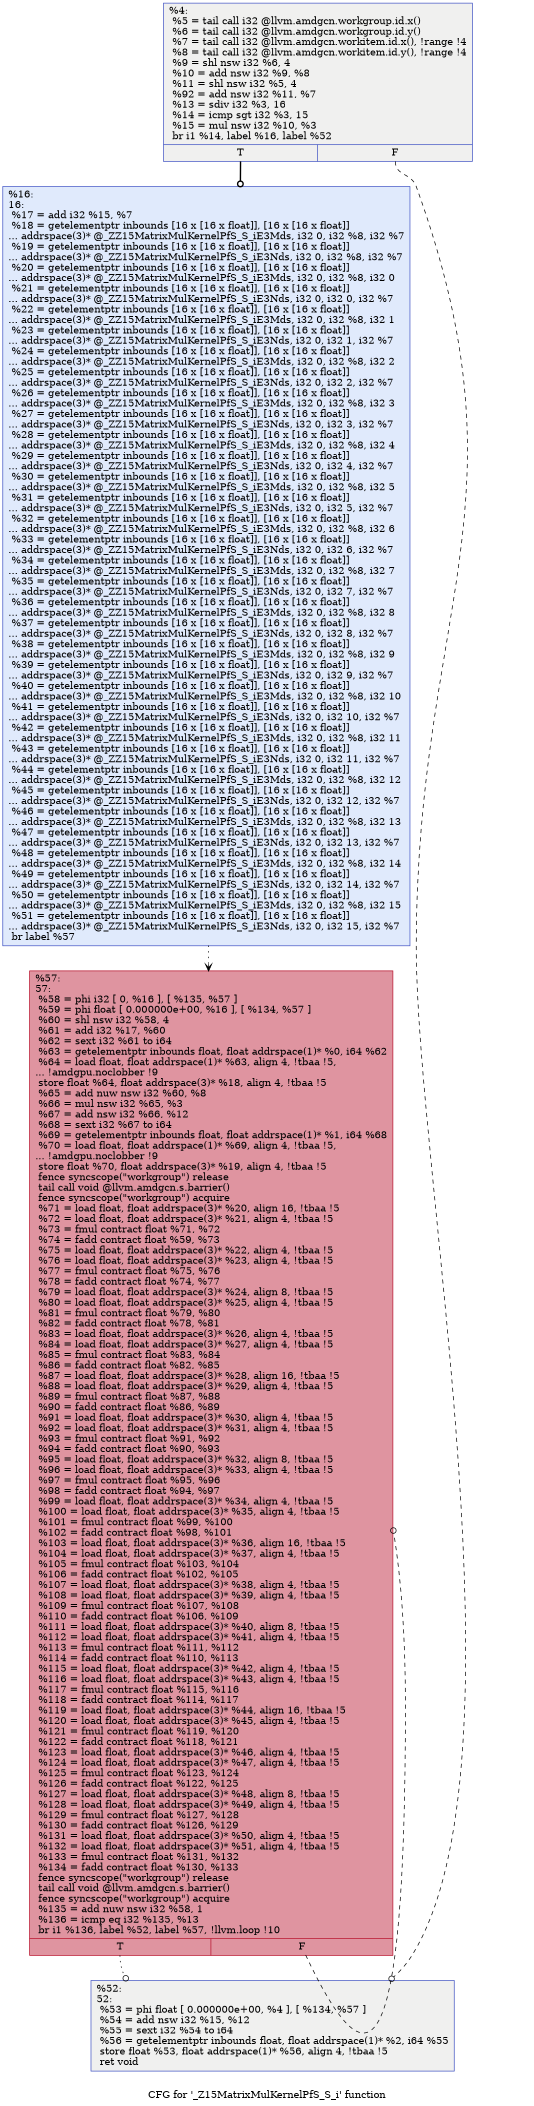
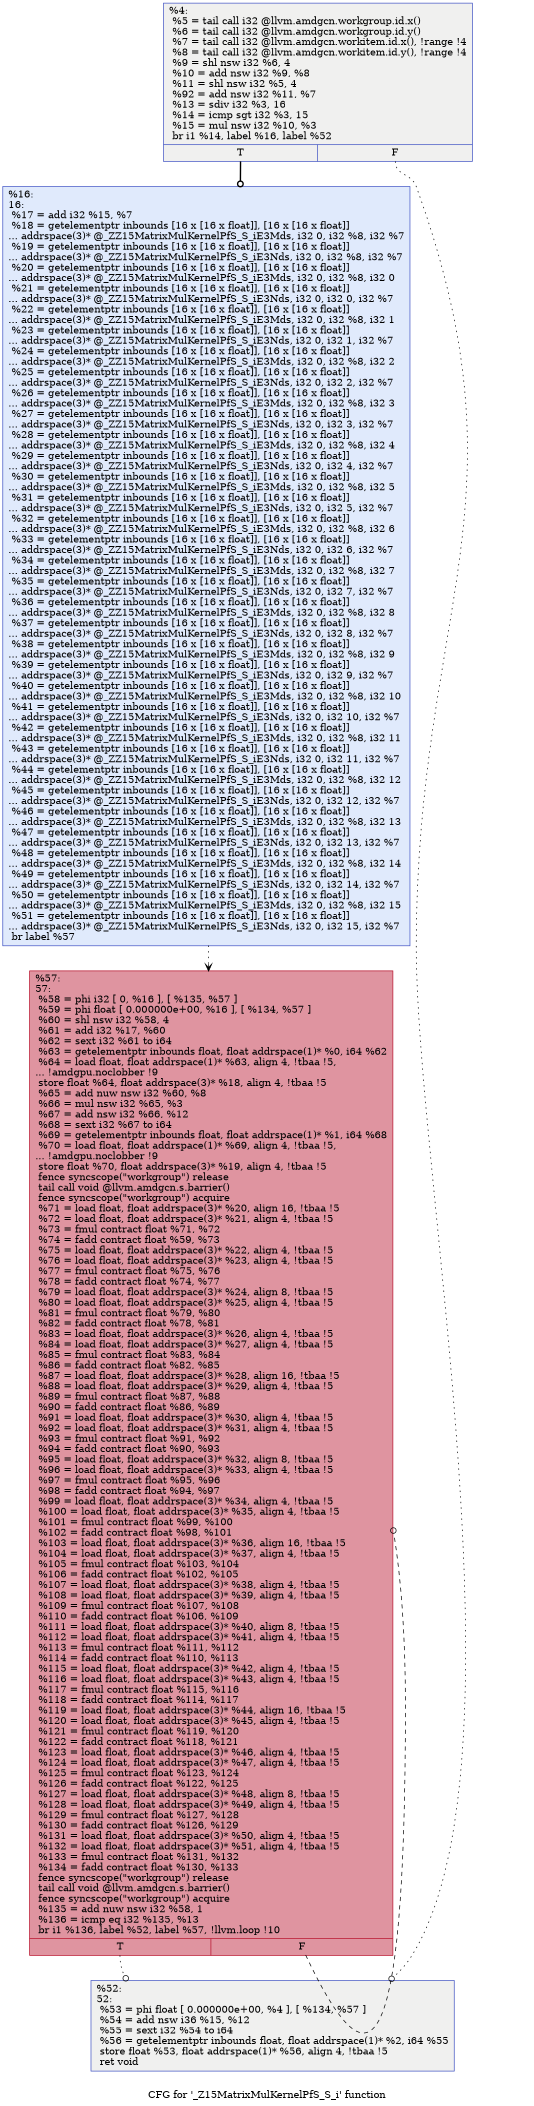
  digraph {
    label="CFG for '_Z15MatrixMulKernelPfS_S_i' function"
    node [color="#3d50c3ff" fillcolor="#dedcdb70" shape=record style=filled]
    edge [arrowhead=odot style=dashed tailport=s0]
    n1 [label="{%4:\l  %5 = tail call i32 @llvm.amdgcn.workgroup.id.x()\l  %6 = tail call i32 @llvm.amdgcn.workgroup.id.y()\l  %7 = tail call i32 @llvm.amdgcn.workitem.id.x(), !range !4\l  %8 = tail call i32 @llvm.amdgcn.workitem.id.y(), !range !4\l  %9 = shl nsw i32 %6, 4\l  %10 = add nsw i32 %9, %8\l  %11 = shl nsw i32 %5, 4\l  %92 = add nsw i32 %11, %7\l  %13 = sdiv i32 %3, 16\l  %14 = icmp sgt i32 %3, 15\l  %15 = mul nsw i32 %10, %3\l  br i1 %14, label %16, label %52\l|{<s0>T|<s1>F}}"]
    n2 [fillcolor="#b9d0f970" label="{%16:\l16:                                               \l  %17 = add i32 %15, %7\l  %18 = getelementptr inbounds [16 x [16 x float]], [16 x [16 x float]]\l... addrspace(3)* @_ZZ15MatrixMulKernelPfS_S_iE3Mds, i32 0, i32 %8, i32 %7\l  %19 = getelementptr inbounds [16 x [16 x float]], [16 x [16 x float]]\l... addrspace(3)* @_ZZ15MatrixMulKernelPfS_S_iE3Nds, i32 0, i32 %8, i32 %7\l  %20 = getelementptr inbounds [16 x [16 x float]], [16 x [16 x float]]\l... addrspace(3)* @_ZZ15MatrixMulKernelPfS_S_iE3Mds, i32 0, i32 %8, i32 0\l  %21 = getelementptr inbounds [16 x [16 x float]], [16 x [16 x float]]\l... addrspace(3)* @_ZZ15MatrixMulKernelPfS_S_iE3Nds, i32 0, i32 0, i32 %7\l  %22 = getelementptr inbounds [16 x [16 x float]], [16 x [16 x float]]\l... addrspace(3)* @_ZZ15MatrixMulKernelPfS_S_iE3Mds, i32 0, i32 %8, i32 1\l  %23 = getelementptr inbounds [16 x [16 x float]], [16 x [16 x float]]\l... addrspace(3)* @_ZZ15MatrixMulKernelPfS_S_iE3Nds, i32 0, i32 1, i32 %7\l  %24 = getelementptr inbounds [16 x [16 x float]], [16 x [16 x float]]\l... addrspace(3)* @_ZZ15MatrixMulKernelPfS_S_iE3Mds, i32 0, i32 %8, i32 2\l  %25 = getelementptr inbounds [16 x [16 x float]], [16 x [16 x float]]\l... addrspace(3)* @_ZZ15MatrixMulKernelPfS_S_iE3Nds, i32 0, i32 2, i32 %7\l  %26 = getelementptr inbounds [16 x [16 x float]], [16 x [16 x float]]\l... addrspace(3)* @_ZZ15MatrixMulKernelPfS_S_iE3Mds, i32 0, i32 %8, i32 3\l  %27 = getelementptr inbounds [16 x [16 x float]], [16 x [16 x float]]\l... addrspace(3)* @_ZZ15MatrixMulKernelPfS_S_iE3Nds, i32 0, i32 3, i32 %7\l  %28 = getelementptr inbounds [16 x [16 x float]], [16 x [16 x float]]\l... addrspace(3)* @_ZZ15MatrixMulKernelPfS_S_iE3Mds, i32 0, i32 %8, i32 4\l  %29 = getelementptr inbounds [16 x [16 x float]], [16 x [16 x float]]\l... addrspace(3)* @_ZZ15MatrixMulKernelPfS_S_iE3Nds, i32 0, i32 4, i32 %7\l  %30 = getelementptr inbounds [16 x [16 x float]], [16 x [16 x float]]\l... addrspace(3)* @_ZZ15MatrixMulKernelPfS_S_iE3Mds, i32 0, i32 %8, i32 5\l  %31 = getelementptr inbounds [16 x [16 x float]], [16 x [16 x float]]\l... addrspace(3)* @_ZZ15MatrixMulKernelPfS_S_iE3Nds, i32 0, i32 5, i32 %7\l  %32 = getelementptr inbounds [16 x [16 x float]], [16 x [16 x float]]\l... addrspace(3)* @_ZZ15MatrixMulKernelPfS_S_iE3Mds, i32 0, i32 %8, i32 6\l  %33 = getelementptr inbounds [16 x [16 x float]], [16 x [16 x float]]\l... addrspace(3)* @_ZZ15MatrixMulKernelPfS_S_iE3Nds, i32 0, i32 6, i32 %7\l  %34 = getelementptr inbounds [16 x [16 x float]], [16 x [16 x float]]\l... addrspace(3)* @_ZZ15MatrixMulKernelPfS_S_iE3Mds, i32 0, i32 %8, i32 7\l  %35 = getelementptr inbounds [16 x [16 x float]], [16 x [16 x float]]\l... addrspace(3)* @_ZZ15MatrixMulKernelPfS_S_iE3Nds, i32 0, i32 7, i32 %7\l  %36 = getelementptr inbounds [16 x [16 x float]], [16 x [16 x float]]\l... addrspace(3)* @_ZZ15MatrixMulKernelPfS_S_iE3Mds, i32 0, i32 %8, i32 8\l  %37 = getelementptr inbounds [16 x [16 x float]], [16 x [16 x float]]\l... addrspace(3)* @_ZZ15MatrixMulKernelPfS_S_iE3Nds, i32 0, i32 8, i32 %7\l  %38 = getelementptr inbounds [16 x [16 x float]], [16 x [16 x float]]\l... addrspace(3)* @_ZZ15MatrixMulKernelPfS_S_iE3Mds, i32 0, i32 %8, i32 9\l  %39 = getelementptr inbounds [16 x [16 x float]], [16 x [16 x float]]\l... addrspace(3)* @_ZZ15MatrixMulKernelPfS_S_iE3Nds, i32 0, i32 9, i32 %7\l  %40 = getelementptr inbounds [16 x [16 x float]], [16 x [16 x float]]\l... addrspace(3)* @_ZZ15MatrixMulKernelPfS_S_iE3Mds, i32 0, i32 %8, i32 10\l  %41 = getelementptr inbounds [16 x [16 x float]], [16 x [16 x float]]\l... addrspace(3)* @_ZZ15MatrixMulKernelPfS_S_iE3Nds, i32 0, i32 10, i32 %7\l  %42 = getelementptr inbounds [16 x [16 x float]], [16 x [16 x float]]\l... addrspace(3)* @_ZZ15MatrixMulKernelPfS_S_iE3Mds, i32 0, i32 %8, i32 11\l  %43 = getelementptr inbounds [16 x [16 x float]], [16 x [16 x float]]\l... addrspace(3)* @_ZZ15MatrixMulKernelPfS_S_iE3Nds, i32 0, i32 11, i32 %7\l  %44 = getelementptr inbounds [16 x [16 x float]], [16 x [16 x float]]\l... addrspace(3)* @_ZZ15MatrixMulKernelPfS_S_iE3Mds, i32 0, i32 %8, i32 12\l  %45 = getelementptr inbounds [16 x [16 x float]], [16 x [16 x float]]\l... addrspace(3)* @_ZZ15MatrixMulKernelPfS_S_iE3Nds, i32 0, i32 12, i32 %7\l  %46 = getelementptr inbounds [16 x [16 x float]], [16 x [16 x float]]\l... addrspace(3)* @_ZZ15MatrixMulKernelPfS_S_iE3Mds, i32 0, i32 %8, i32 13\l  %47 = getelementptr inbounds [16 x [16 x float]], [16 x [16 x float]]\l... addrspace(3)* @_ZZ15MatrixMulKernelPfS_S_iE3Nds, i32 0, i32 13, i32 %7\l  %48 = getelementptr inbounds [16 x [16 x float]], [16 x [16 x float]]\l... addrspace(3)* @_ZZ15MatrixMulKernelPfS_S_iE3Mds, i32 0, i32 %8, i32 14\l  %49 = getelementptr inbounds [16 x [16 x float]], [16 x [16 x float]]\l... addrspace(3)* @_ZZ15MatrixMulKernelPfS_S_iE3Nds, i32 0, i32 14, i32 %7\l  %50 = getelementptr inbounds [16 x [16 x float]], [16 x [16 x float]]\l... addrspace(3)* @_ZZ15MatrixMulKernelPfS_S_iE3Mds, i32 0, i32 %8, i32 15\l  %51 = getelementptr inbounds [16 x [16 x float]], [16 x [16 x float]]\l... addrspace(3)* @_ZZ15MatrixMulKernelPfS_S_iE3Nds, i32 0, i32 15, i32 %7\l  br label %57\l}"]
-   n3 [label="{%52:\l52:                                               \l  %53 = phi float [ 0.000000e+00, %4 ], [ %134, %57 ]\l  %54 = add nsw i32 %15, %12\l  %55 = sext i32 %54 to i64\l  %56 = getelementptr inbounds float, float addrspace(1)* %2, i64 %55\l  store float %53, float addrspace(1)* %56, align 4, !tbaa !5\l  ret void\l}"]
+   n3 [label="{%52:\l52:                                               \l  %53 = phi float [ 0.000000e+00, %4 ], [ %134, %57 ]\l  %54 = add nsw i36 %15, %12\l  %55 = sext i32 %54 to i64\l  %56 = getelementptr inbounds float, float addrspace(1)* %2, i64 %55\l  store float %53, float addrspace(1)* %56, align 4, !tbaa !5\l  ret void\l}"]
    n4 [color="#b70d28ff" fillcolor="#b70d2870" label="{%57:\l57:                                               \l  %58 = phi i32 [ 0, %16 ], [ %135, %57 ]\l  %59 = phi float [ 0.000000e+00, %16 ], [ %134, %57 ]\l  %60 = shl nsw i32 %58, 4\l  %61 = add i32 %17, %60\l  %62 = sext i32 %61 to i64\l  %63 = getelementptr inbounds float, float addrspace(1)* %0, i64 %62\l  %64 = load float, float addrspace(1)* %63, align 4, !tbaa !5,\l... !amdgpu.noclobber !9\l  store float %64, float addrspace(3)* %18, align 4, !tbaa !5\l  %65 = add nuw nsw i32 %60, %8\l  %66 = mul nsw i32 %65, %3\l  %67 = add nsw i32 %66, %12\l  %68 = sext i32 %67 to i64\l  %69 = getelementptr inbounds float, float addrspace(1)* %1, i64 %68\l  %70 = load float, float addrspace(1)* %69, align 4, !tbaa !5,\l... !amdgpu.noclobber !9\l  store float %70, float addrspace(3)* %19, align 4, !tbaa !5\l  fence syncscope(\"workgroup\") release\l  tail call void @llvm.amdgcn.s.barrier()\l  fence syncscope(\"workgroup\") acquire\l  %71 = load float, float addrspace(3)* %20, align 16, !tbaa !5\l  %72 = load float, float addrspace(3)* %21, align 4, !tbaa !5\l  %73 = fmul contract float %71, %72\l  %74 = fadd contract float %59, %73\l  %75 = load float, float addrspace(3)* %22, align 4, !tbaa !5\l  %76 = load float, float addrspace(3)* %23, align 4, !tbaa !5\l  %77 = fmul contract float %75, %76\l  %78 = fadd contract float %74, %77\l  %79 = load float, float addrspace(3)* %24, align 8, !tbaa !5\l  %80 = load float, float addrspace(3)* %25, align 4, !tbaa !5\l  %81 = fmul contract float %79, %80\l  %82 = fadd contract float %78, %81\l  %83 = load float, float addrspace(3)* %26, align 4, !tbaa !5\l  %84 = load float, float addrspace(3)* %27, align 4, !tbaa !5\l  %85 = fmul contract float %83, %84\l  %86 = fadd contract float %82, %85\l  %87 = load float, float addrspace(3)* %28, align 16, !tbaa !5\l  %88 = load float, float addrspace(3)* %29, align 4, !tbaa !5\l  %89 = fmul contract float %87, %88\l  %90 = fadd contract float %86, %89\l  %91 = load float, float addrspace(3)* %30, align 4, !tbaa !5\l  %92 = load float, float addrspace(3)* %31, align 4, !tbaa !5\l  %93 = fmul contract float %91, %92\l  %94 = fadd contract float %90, %93\l  %95 = load float, float addrspace(3)* %32, align 8, !tbaa !5\l  %96 = load float, float addrspace(3)* %33, align 4, !tbaa !5\l  %97 = fmul contract float %95, %96\l  %98 = fadd contract float %94, %97\l  %99 = load float, float addrspace(3)* %34, align 4, !tbaa !5\l  %100 = load float, float addrspace(3)* %35, align 4, !tbaa !5\l  %101 = fmul contract float %99, %100\l  %102 = fadd contract float %98, %101\l  %103 = load float, float addrspace(3)* %36, align 16, !tbaa !5\l  %104 = load float, float addrspace(3)* %37, align 4, !tbaa !5\l  %105 = fmul contract float %103, %104\l  %106 = fadd contract float %102, %105\l  %107 = load float, float addrspace(3)* %38, align 4, !tbaa !5\l  %108 = load float, float addrspace(3)* %39, align 4, !tbaa !5\l  %109 = fmul contract float %107, %108\l  %110 = fadd contract float %106, %109\l  %111 = load float, float addrspace(3)* %40, align 8, !tbaa !5\l  %112 = load float, float addrspace(3)* %41, align 4, !tbaa !5\l  %113 = fmul contract float %111, %112\l  %114 = fadd contract float %110, %113\l  %115 = load float, float addrspace(3)* %42, align 4, !tbaa !5\l  %116 = load float, float addrspace(3)* %43, align 4, !tbaa !5\l  %117 = fmul contract float %115, %116\l  %118 = fadd contract float %114, %117\l  %119 = load float, float addrspace(3)* %44, align 16, !tbaa !5\l  %120 = load float, float addrspace(3)* %45, align 4, !tbaa !5\l  %121 = fmul contract float %119, %120\l  %122 = fadd contract float %118, %121\l  %123 = load float, float addrspace(3)* %46, align 4, !tbaa !5\l  %124 = load float, float addrspace(3)* %47, align 4, !tbaa !5\l  %125 = fmul contract float %123, %124\l  %126 = fadd contract float %122, %125\l  %127 = load float, float addrspace(3)* %48, align 8, !tbaa !5\l  %128 = load float, float addrspace(3)* %49, align 4, !tbaa !5\l  %129 = fmul contract float %127, %128\l  %130 = fadd contract float %126, %129\l  %131 = load float, float addrspace(3)* %50, align 4, !tbaa !5\l  %132 = load float, float addrspace(3)* %51, align 4, !tbaa !5\l  %133 = fmul contract float %131, %132\l  %134 = fadd contract float %130, %133\l  fence syncscope(\"workgroup\") release\l  tail call void @llvm.amdgcn.s.barrier()\l  fence syncscope(\"workgroup\") acquire\l  %135 = add nuw nsw i32 %58, 1\l  %136 = icmp eq i32 %135, %13\l  br i1 %136, label %52, label %57, !llvm.loop !10\l|{<s0>T|<s1>F}}"]
    n1 -> n2 [style=bold]
-   n1 -> n3 [tailport=s1]
+   n1 -> n3 [style=dotted tailport=s1]
    n2 -> n4 [arrowhead=vee style=dotted]
    n4 -> n3 [style=dotted]
    n4 -> n4 [tailport=s1]
  }
